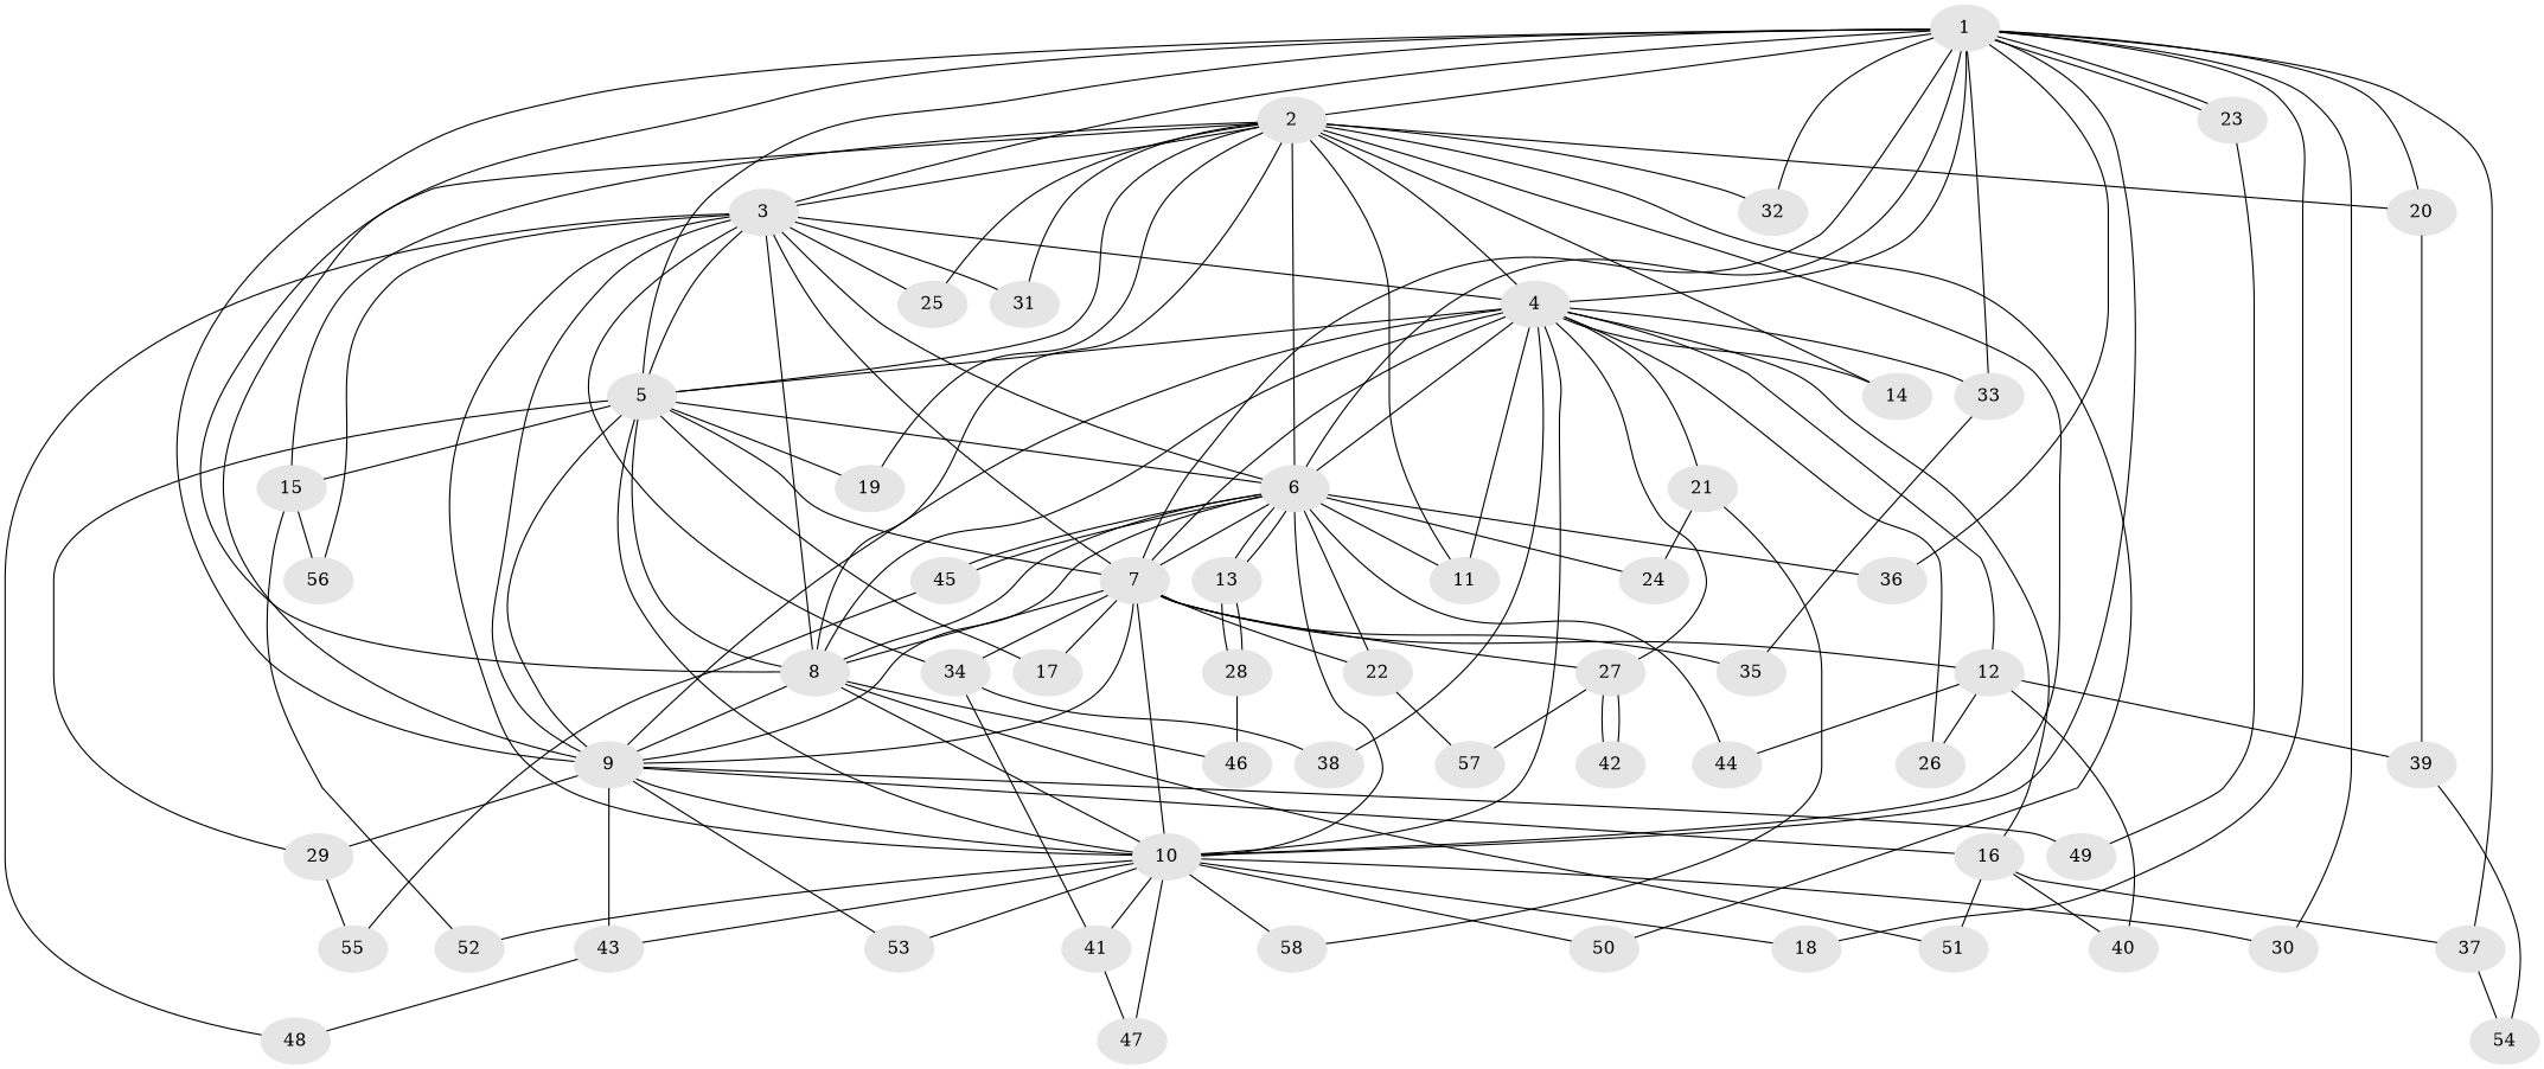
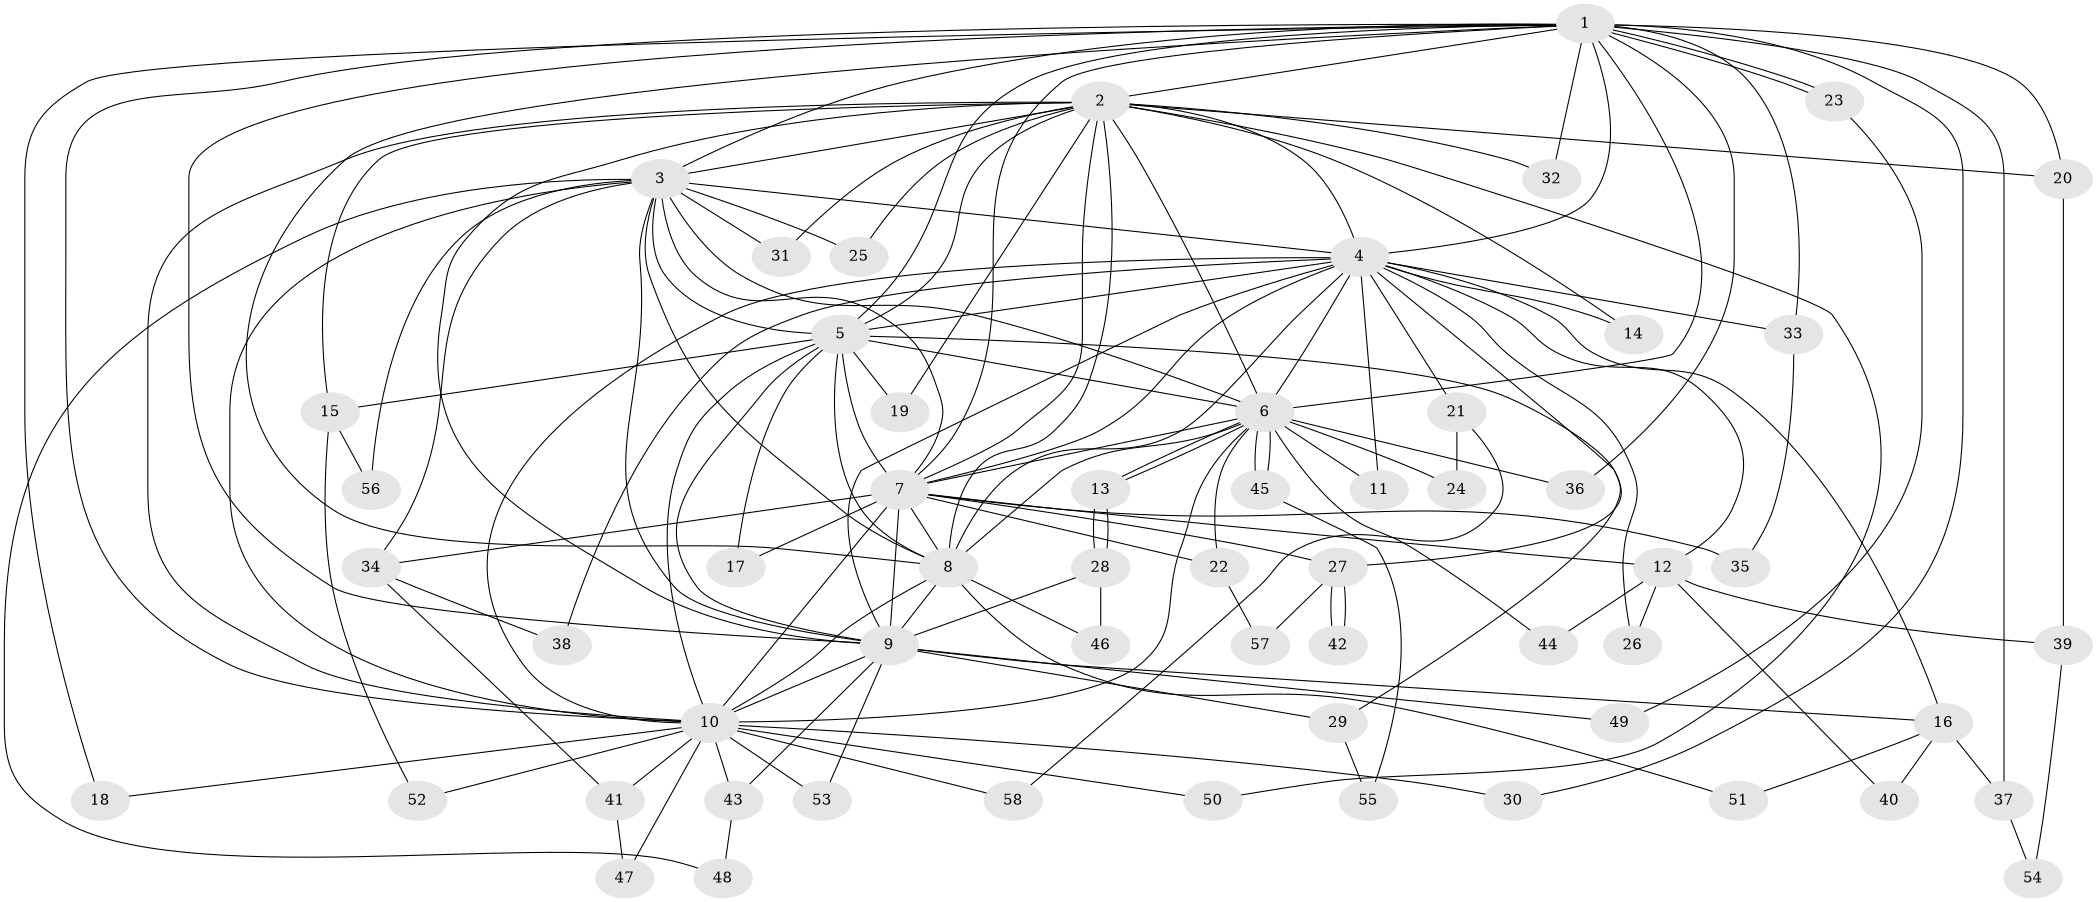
  graph {
    node [color=gray90 style=filled]
    1
    2
    3
    4
    5
    6
    7
    8
    9
    10
    18
    20
    23
    30
    32
    33
    36
    37
    14
    15
    19
    25
    31
    50
    34
    48
    56
    11
    12
    16
    21
    26
    27
    38
    17
    29
    13
    22
    24
    44
    45
    35
    46
    51
    43
    49
    53
    41
    47
    52
    58
    39
    54
    40
    57
    42
    55
    28
    1 -- 2
    1 -- 3
    1 -- 4
    1 -- 5
    1 -- 6
    1 -- 7
    1 -- 8
    1 -- 9
    1 -- 10
    1 -- 18
    1 -- 20
    1 -- 23
    1 -- 23
    1 -- 30
    1 -- 32
    1 -- 33
    1 -- 36
    1 -- 37
    2 -- 3
    2 -- 4
    2 -- 5
    2 -- 6
-   2 -- 11
+   2 -- 7
    2 -- 8
    2 -- 9
    2 -- 10
    2 -- 20
    2 -- 32
    2 -- 14
    2 -- 15
    2 -- 19
    2 -- 25
    2 -- 31
    2 -- 50
    3 -- 4
    3 -- 5
    3 -- 6
    3 -- 7
    3 -- 8
    3 -- 9
    3 -- 10
    3 -- 25
    3 -- 31
    3 -- 34
    3 -- 48
    3 -- 56
    4 -- 5
    4 -- 6
    4 -- 7
    4 -- 8
    4 -- 9
    4 -- 10
    4 -- 33
    4 -- 14
    4 -- 11
    4 -- 12
    4 -- 16
    4 -- 21
    4 -- 26
    4 -- 27
    4 -- 38
    5 -- 6
    5 -- 7
    5 -- 8
    5 -- 9
    5 -- 10
    5 -- 15
    5 -- 19
    5 -- 17
    5 -- 29
    6 -- 7
    6 -- 8
-   6 -- 9
+   28 -- 9
    6 -- 10
    6 -- 36
    6 -- 11
    6 -- 13
    6 -- 13
    6 -- 22
    6 -- 24
    6 -- 44
    6 -- 45
    6 -- 45
    7 -- 8
    7 -- 9
    7 -- 10
    7 -- 34
    7 -- 12
    7 -- 27
    7 -- 17
    7 -- 22
    7 -- 35
    8 -- 9
    8 -- 10
    8 -- 46
    8 -- 51
    9 -- 10
    9 -- 16
    9 -- 29
    9 -- 43
    9 -- 49
    9 -- 53
    10 -- 18
    10 -- 30
    10 -- 50
    10 -- 43
    10 -- 53
    10 -- 41
    10 -- 47
    10 -- 52
    10 -- 58
    20 -- 39
    23 -- 49
    33 -- 35
    37 -- 54
    15 -- 56
    15 -- 52
    34 -- 38
    34 -- 41
    12 -- 26
    12 -- 44
    12 -- 39
    12 -- 40
    16 -- 37
    16 -- 51
    16 -- 40
    21 -- 24
    21 -- 58
    27 -- 57
    27 -- 42
    27 -- 42
    29 -- 55
    13 -- 28
    13 -- 28
    22 -- 57
    45 -- 55
    43 -- 48
    41 -- 47
    39 -- 54
    28 -- 46
  }
